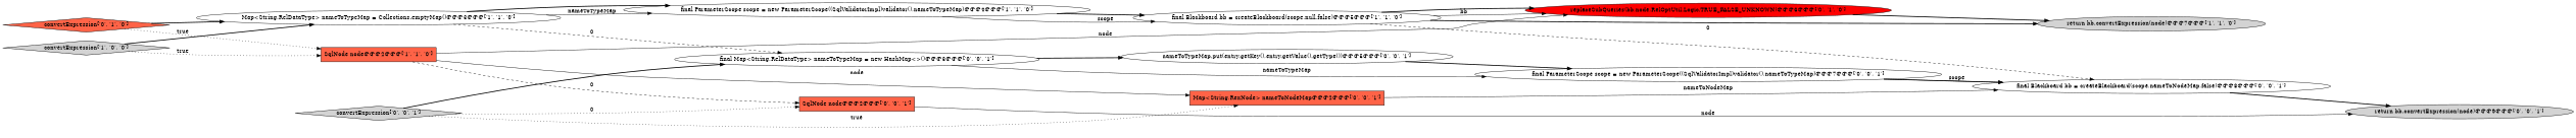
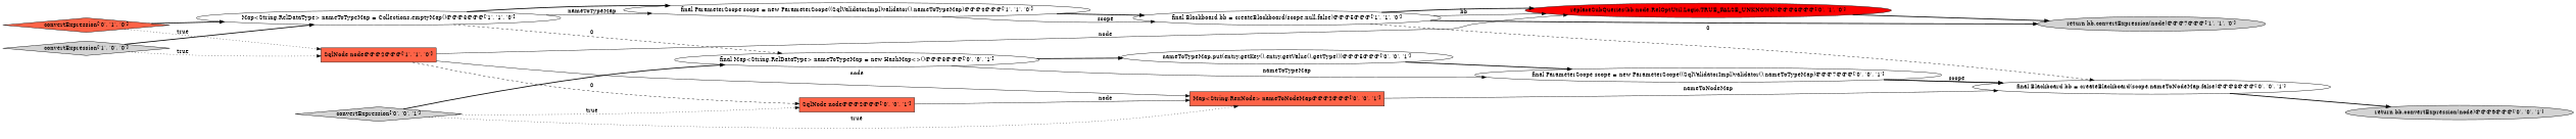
  digraph {
    rankdir=LR
    node [fillcolor=white shape=ellipse style=filled]
    edge [style=bold]
    n1 [fillcolor=tomato label="SqlNode node@@@2@@@['0', '0', '1']" shape=box]
    n2 [fillcolor=lightgray label="return bb.convertExpression(node)@@@9@@@['0', '0', '1']"]
    n3 [fillcolor=tomato label="Map<String,RexNode> nameToNodeMap@@@2@@@['0', '0', '1']" shape=box]
    n4 [label="final Blackboard bb = createBlackboard(scope,nameToNodeMap,false)@@@8@@@['0', '0', '1']"]
    n5 [fillcolor=tomato label="convertExpression['0', '1', '0']" shape=diamond]
    n6 [label="Map<String,RelDataType> nameToTypeMap = Collections.emptyMap()@@@3@@@['1', '1', '0']"]
    n7 [fillcolor=tomato label="SqlNode node@@@2@@@['1', '1', '0']" shape=box]
    n8 [label="final ParameterScope scope = new ParameterScope((SqlValidatorImpl)validator(),nameToTypeMap)@@@4@@@['1', '1', '0']"]
    n9 [label="final Map<String,RelDataType> nameToTypeMap = new HashMap<>()@@@3@@@['0', '0', '1']"]
    n10 [fillcolor=red label="replaceSubQueries(bb,node,RelOptUtil.Logic.TRUE_FALSE_UNKNOWN)@@@6@@@['0', '1', '0']"]
    n11 [label="final Blackboard bb = createBlackboard(scope,null,false)@@@5@@@['1', '1', '0']"]
    n12 [fillcolor=lightgray label="return bb.convertExpression(node)@@@7@@@['1', '1', '0']"]
    n13 [fillcolor=lightgray label="convertExpression['1', '0', '0']" shape=diamond]
    n14 [label="nameToTypeMap.put(entry.getKey(),entry.getValue().getType())@@@5@@@['0', '0', '1']"]
    n15 [label="final ParameterScope scope = new ParameterScope((SqlValidatorImpl)validator(),nameToTypeMap)@@@7@@@['0', '0', '1']"]
    n16 [fillcolor=lightgray label="convertExpression['0', '0', '1']" shape=diamond]
-   n1 -> n2 [label="node" style=solid]
+   n1 -> n3 [label="node" style=solid]
    n3 -> n4 [label=nameToNodeMap style=solid]
    n4 -> n2
    n5 -> n6
    n5 -> n7 [label=true style=dotted]
    n6 -> n8 [label=nameToTypeMap style=solid]
    n6 -> n8
    n6 -> n9 [label=0 style=dashed]
    n7 -> n1 [label=0 style=dashed]
    n7 -> n3 [label="node" style=solid]
    n7 -> n10 [label="node" style=solid]
    n8 -> n11
    n8 -> n11 [label=scope style=solid]
    n9 -> n14
    n9 -> n15 [label=nameToTypeMap style=solid]
    n10 -> n12
    n11 -> n4 [label=0 style=dashed]
    n11 -> n10 [label=bb style=solid]
    n11 -> n10
    n11 -> n12
    n13 -> n6
    n13 -> n7 [label=true style=dotted]
    n14 -> n15
    n15 -> n4
    n15 -> n4 [label=scope style=solid]
-   n16 -> n1 [label=0 style=dotted]
+   n16 -> n1 [label=true style=dotted]
    n16 -> n3 [label=true style=dotted]
    n16 -> n9
  }
